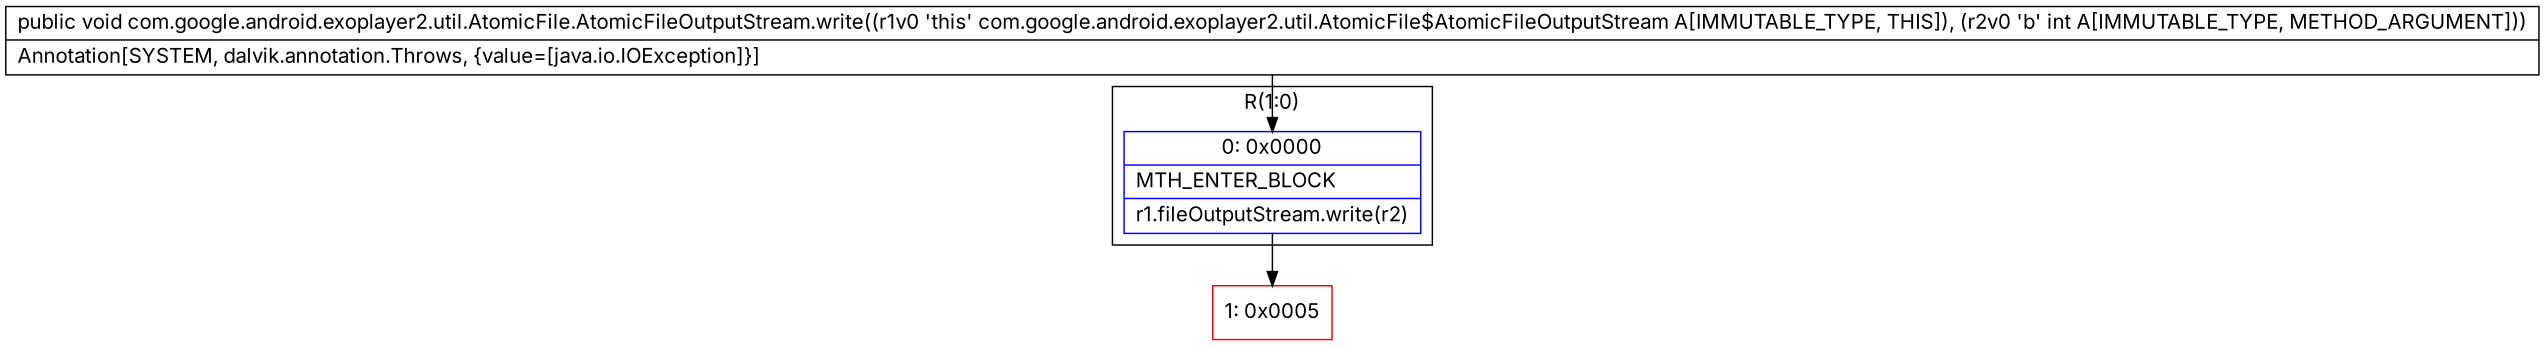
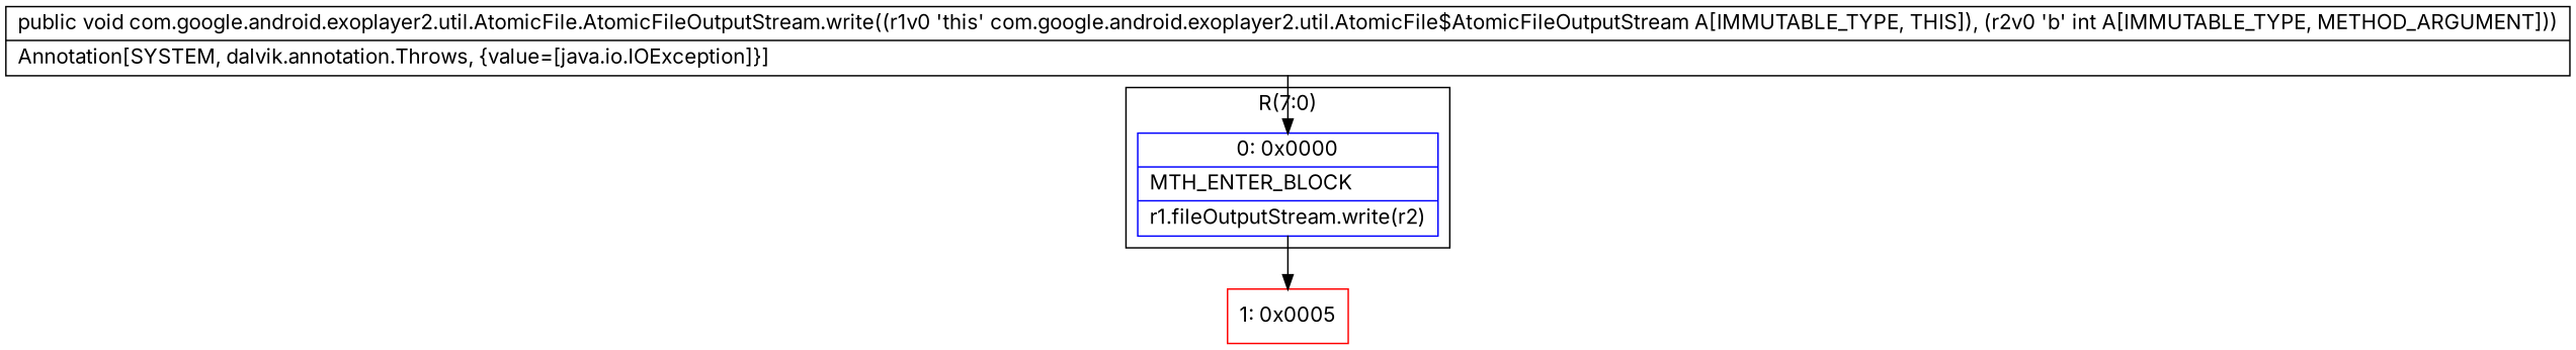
  digraph {
    fontname=Inter
    node [shape=record fontname=Inter]
    edge [fontname=Inter]
    n1 [color=blue label="{0\:\ 0x0000|MTH_ENTER_BLOCK\l|r1.fileOutputStream.write(r2)\l}"]
    n2 [color=red label="{1\:\ 0x0005}"]
    n3 [label="{public void com.google.android.exoplayer2.util.AtomicFile.AtomicFileOutputStream.write((r1v0 'this' com.google.android.exoplayer2.util.AtomicFile$AtomicFileOutputStream A[IMMUTABLE_TYPE, THIS]), (r2v0 'b' int A[IMMUTABLE_TYPE, METHOD_ARGUMENT]))  | Annotation[SYSTEM, dalvik.annotation.Throws, \{value=[java.io.IOException]\}]\l}"]
    subgraph cluster_1 {
-     label="R(1:0)"
+     label="R(7:0)"
      n1
    }
    n1 -> n2
    n3 -> n1
  }
